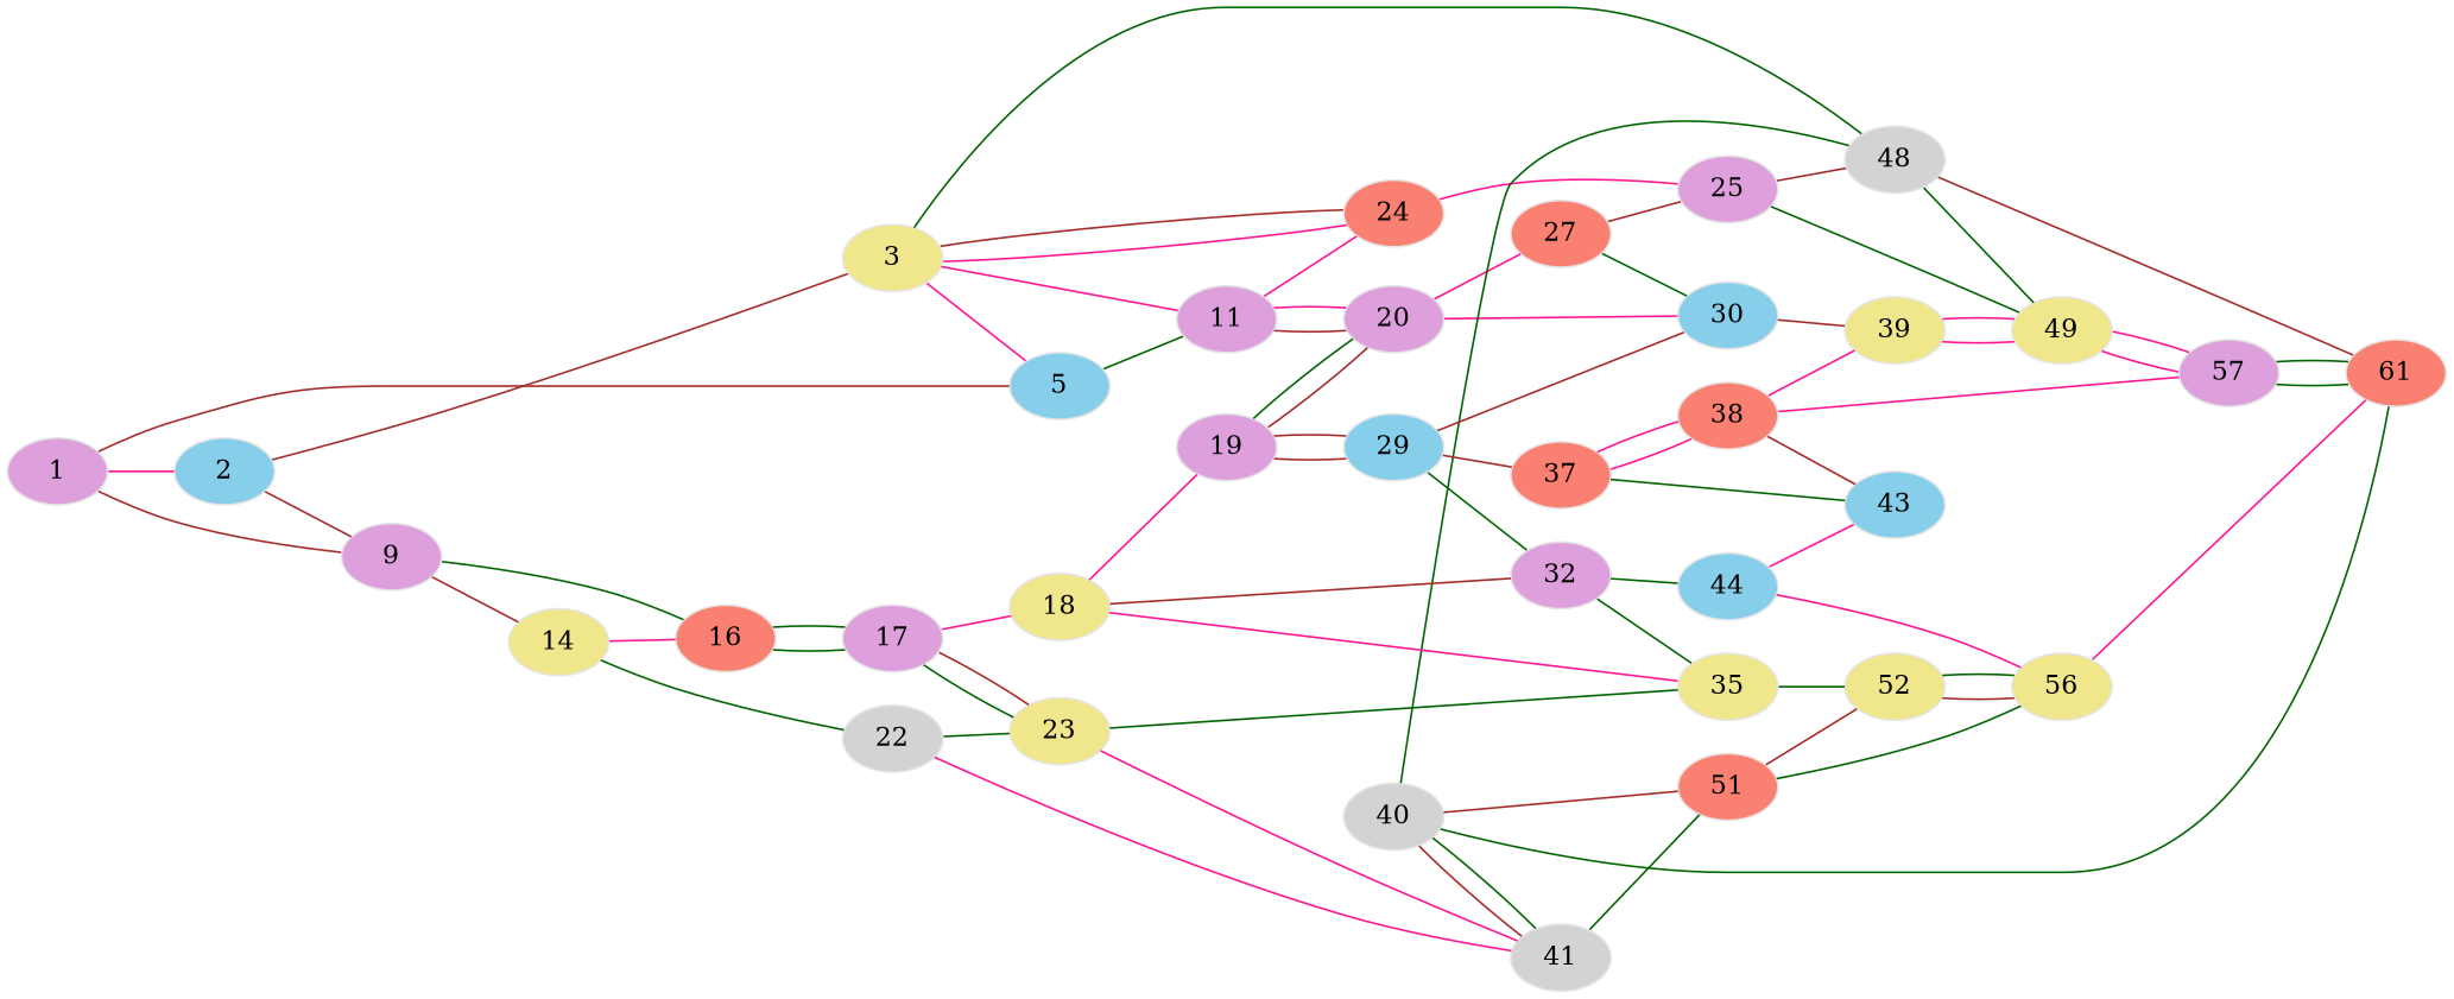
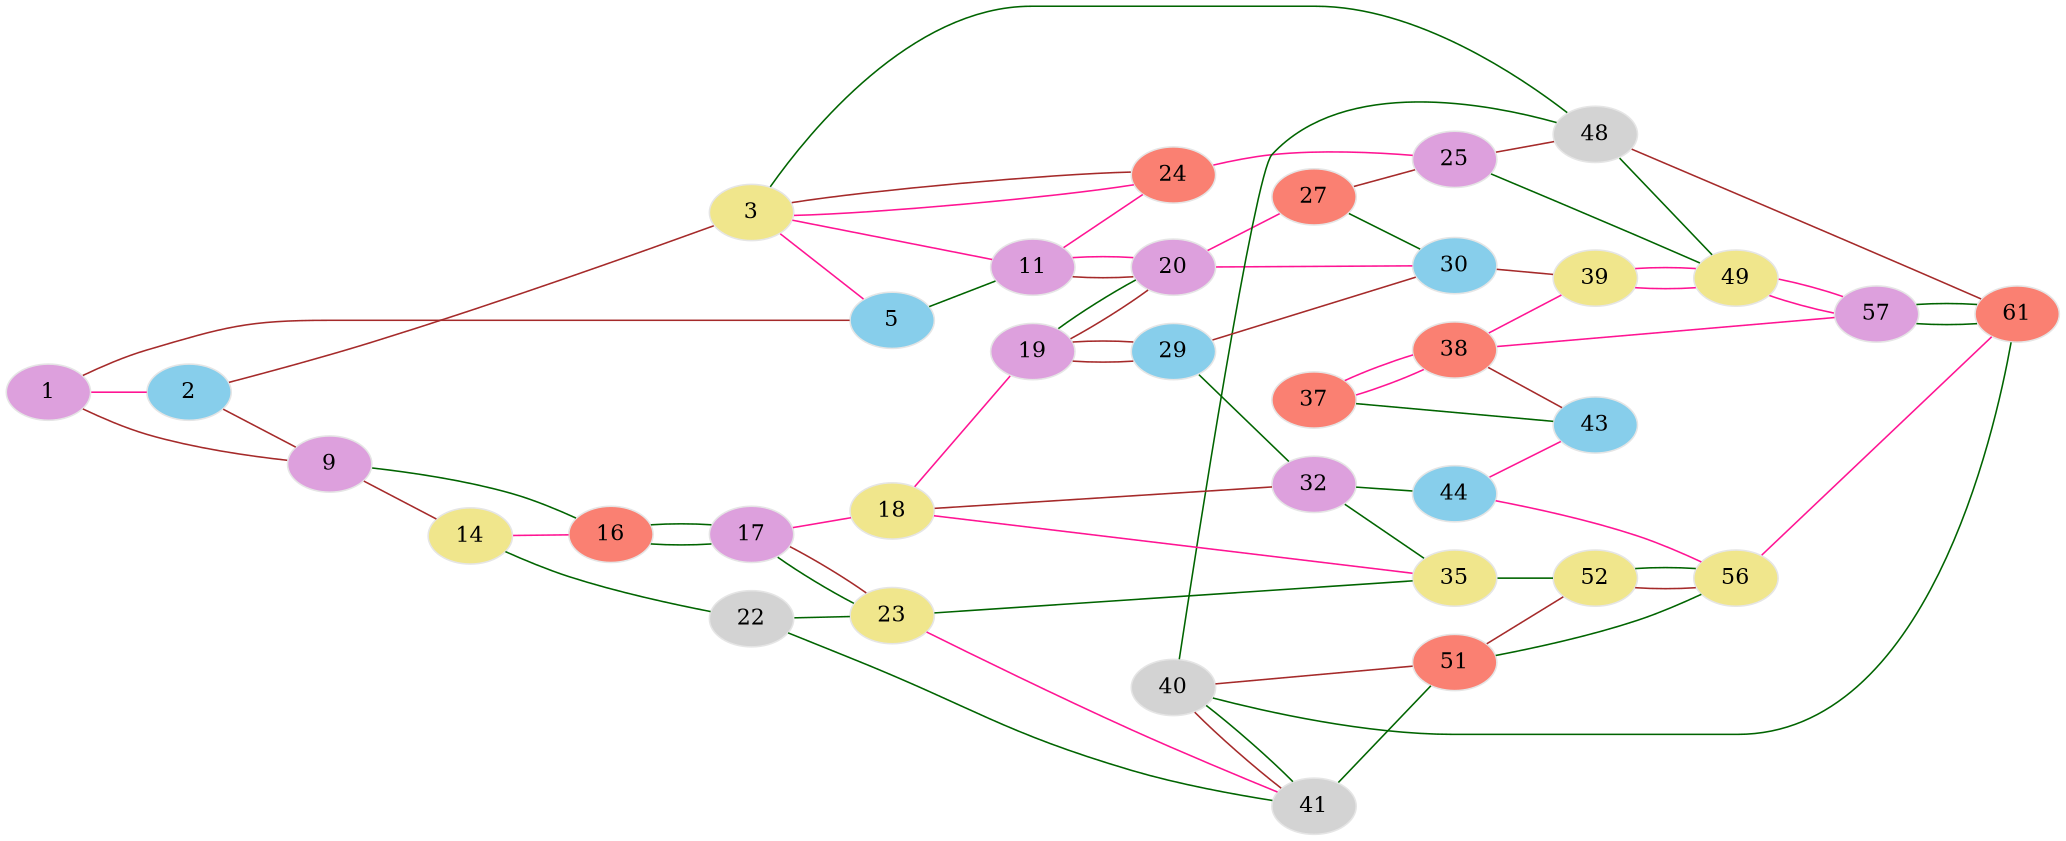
  graph {
    rankdir=LR
    node [color=gray90 fillcolor=plum style=filled]
    edge [color=darkgreen]
    1 [super="+6"]
    2 [fillcolor=skyblue super="+8"]
    5 [fillcolor=skyblue super="+7"]
    9 [super="+10"]
    3 [fillcolor=khaki super="+4"]
    11 [super="+12"]
    14 [fillcolor=khaki super="+15"]
    16 [fillcolor=salmon super="+21"]
    24 [fillcolor=salmon]
    48 [fillcolor=lightgrey super="+62"]
    20 [super="+26"]
    n12 [label=25 super="+47"]
    49 [fillcolor=khaki super="+50"]
    61 [fillcolor=salmon super="+63"]
    22 [fillcolor=lightgrey super="+25"]
    17
    27 [fillcolor=salmon]
    30 [fillcolor=skyblue super="+36"]
    40 [fillcolor=lightgrey super="+58"]
    41 [fillcolor=lightgrey super="+42"]
    51 [fillcolor=salmon super="+59"]
    23 [fillcolor=khaki super="+34"]
    18 [fillcolor=khaki super="+31"]
    19
    32 [super="+43"]
    35 [fillcolor=khaki super="+46"]
    29 [fillcolor=skyblue super="+33"]
    44 [fillcolor=skyblue super="+53"]
    52 [fillcolor=khaki]
    37 [fillcolor=salmon]
    39 [fillcolor=khaki]
    57
    38 [fillcolor=salmon super="+55"]
    n34 [fillcolor=skyblue label=43 super="+54"]
    56 [fillcolor=khaki super="+60"]
    1 -- 2 [color=deeppink]
    1 -- 5 [color=brown]
    1 -- 9 [color=brown]
    2 -- 9 [color=brown]
    2 -- 3 [color=brown]
    5 -- 11
    9 -- 14 [color=brown]
    9 -- 16
    3 -- 5 [color=deeppink]
    3 -- 11 [color=deeppink]
    3 -- 24 [color=deeppink]
    3 -- 24 [color=brown]
    3 -- 48
    11 -- 24 [color=deeppink]
    11 -- 20 [color=brown]
    11 -- 20 [color=deeppink]
    14 -- 16 [color=deeppink]
    14 -- 22
    16 -- 17
    16 -- 17
    24 -- n12 [color=deeppink]
    48 -- 49
    48 -- 61 [color=brown]
    20 -- 27 [color=deeppink]
    20 -- 30 [color=deeppink]
    n12 -- 48 [color=brown]
    n12 -- 49
    49 -- 57 [color=deeppink]
    49 -- 57 [color=deeppink]
-   22 -- 41 [color=deeppink]
+   22 -- 41
    22 -- 23
    17 -- 23
    17 -- 23 [color=brown]
    17 -- 18 [color=deeppink]
    27 -- n12 [color=brown]
    27 -- 30
    30 -- 39 [color=brown]
    40 -- 48
    40 -- 61
    40 -- 41 [color=brown]
    40 -- 41
    40 -- 51 [color=brown]
    41 -- 51
    51 -- 52 [color=brown]
    51 -- 56
    23 -- 41 [color=deeppink]
    23 -- 35
    18 -- 19 [color=deeppink]
    18 -- 32 [color=brown]
    18 -- 35 [color=deeppink]
    19 -- 20 [color=brown]
    19 -- 20
    19 -- 29 [color=brown]
    19 -- 29 [color=brown]
    32 -- 35
    32 -- 44
    35 -- 52
    29 -- 30 [color=brown]
    29 -- 32
-   29 -- 37 [color=brown]
    44 -- n34 [color=deeppink weight=2]
    44 -- 56 [color=deeppink]
    52 -- 56 [color=brown]
    52 -- 56
    37 -- 38 [color=deeppink]
    37 -- 38 [color=deeppink]
    37 -- n34
    39 -- 49 [color=deeppink]
    39 -- 49 [color=deeppink]
    57 -- 61
    57 -- 61
    38 -- 39 [color=deeppink]
    38 -- 57 [color=deeppink]
    38 -- n34 [color=brown]
    56 -- 61 [color=deeppink]
  }
